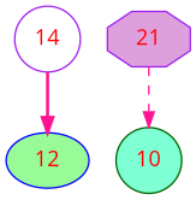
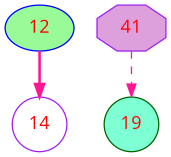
  digraph {
    fontname="Open Sans"
    node [color=purple fontcolor=red fontname="Open Sans" shape=circle style=filled]
    edge [color=deeppink fontname="Open Sans"]
    12 [color=blue fillcolor=palegreen shape=ellipse]
    14 [fillcolor=white]
-   21 [fillcolor=plum shape=octagon]
-   19 [color=darkgreen fillcolor=aquamarine label=10]
-   14 -> 12 [style=bold]
+   21 [fillcolor=plum shape=octagon label=41]
+   19 [color=darkgreen fillcolor=aquamarine]
+   12 -> 14 [style=bold]
    21 -> 19 [style=dashed]
  }
